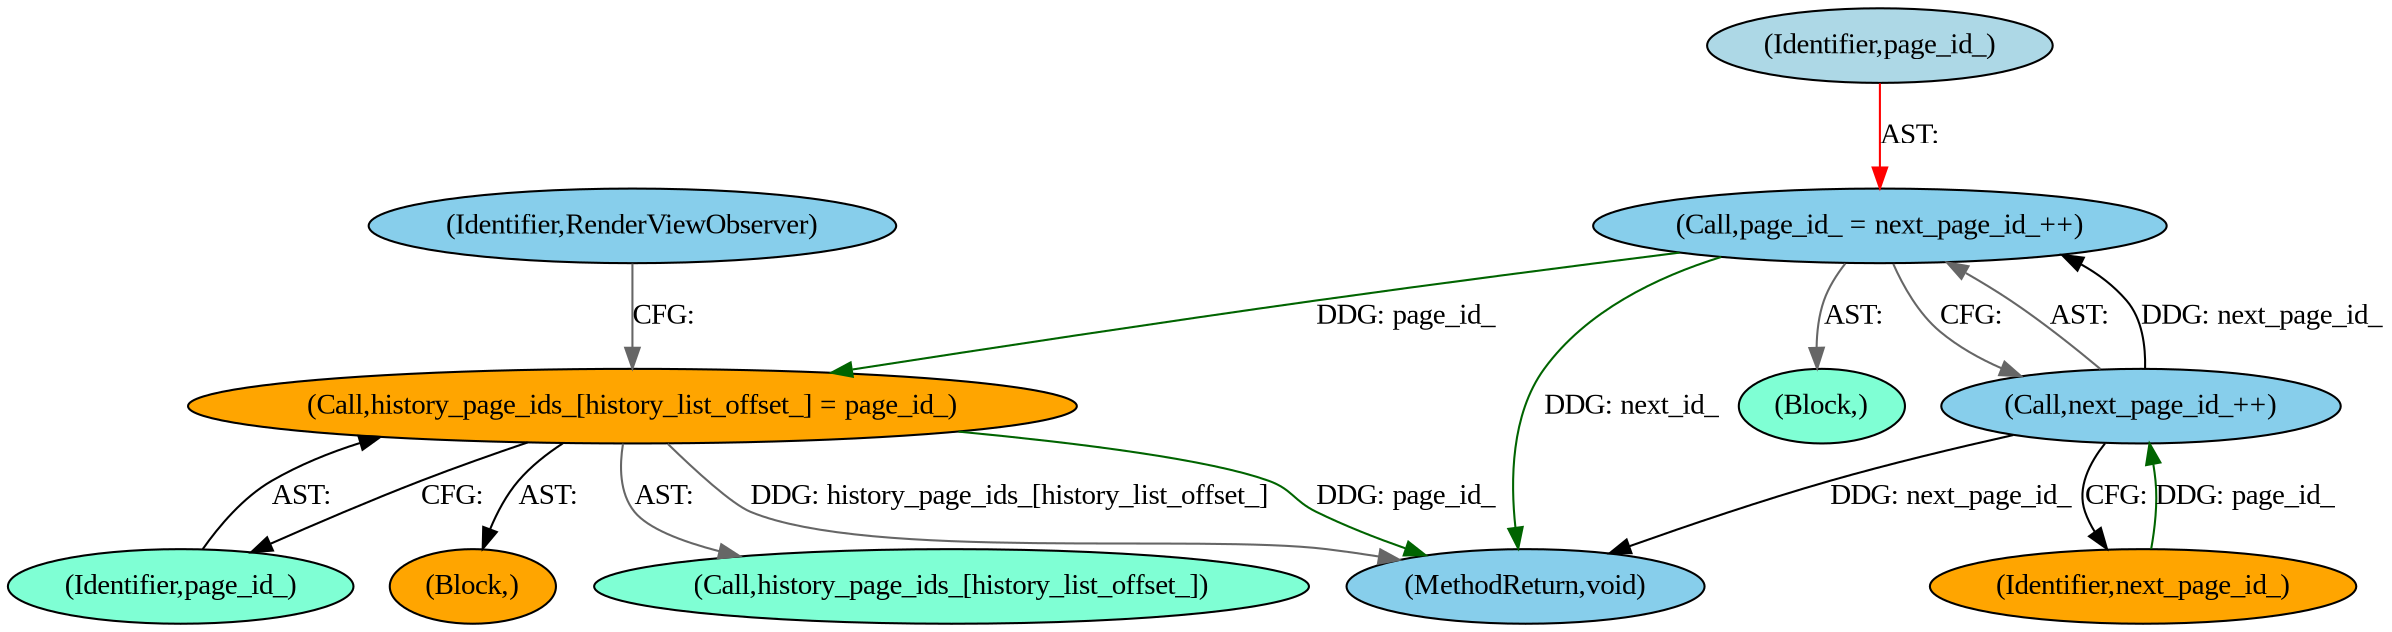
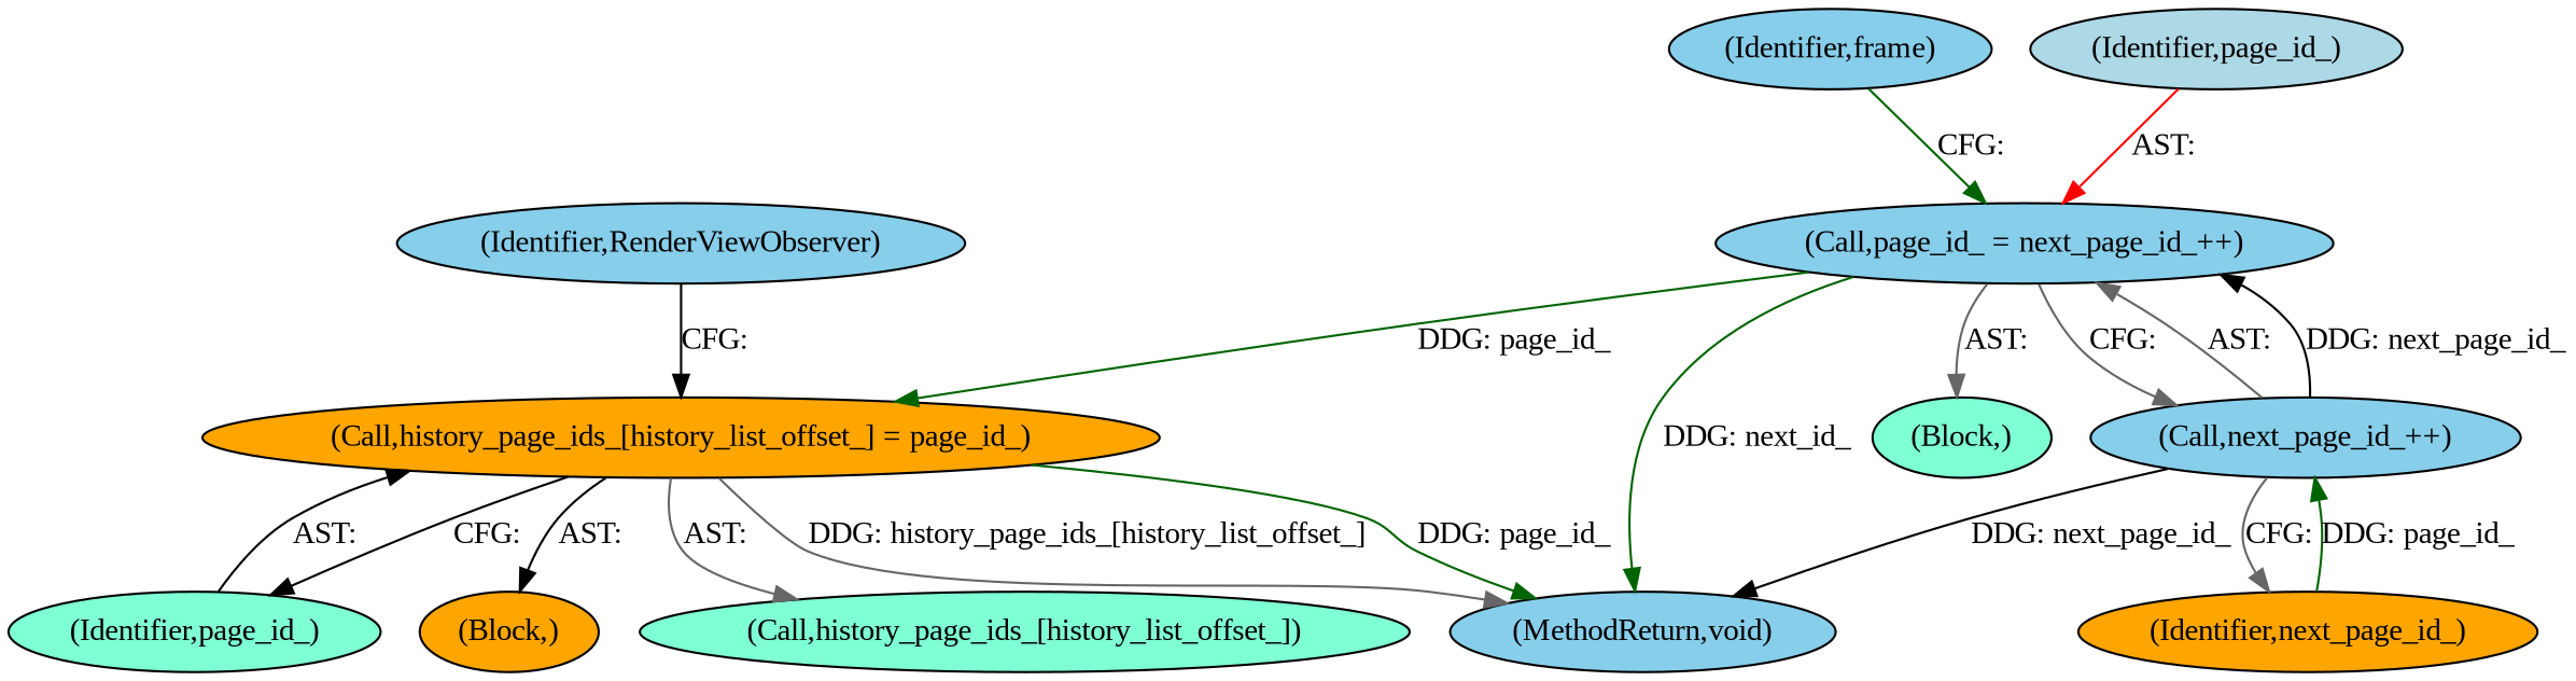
  digraph {
    fontname="Liberation Serif"
    node [fillcolor=skyblue fontname="Liberation Serif" style=filled]
    edge [color=gray40 fontname="Liberation Serif"]
    n1 [fillcolor=orange label="(Call,history_page_ids_[history_list_offset_] = page_id_)"]
    n2 [fillcolor=aquamarine label="(Identifier,page_id_)"]
    n3 [label="(MethodReturn,void)"]
    n4 [fillcolor=orange label="(Block,)"]
    n5 [fillcolor=aquamarine label="(Call,history_page_ids_[history_list_offset_])"]
    n6 [label="(Call,page_id_ = next_page_id_++)"]
    n7 [label="(Call,next_page_id_++)"]
    n8 [fillcolor=aquamarine label="(Block,)"]
    n9 [fillcolor=orange label="(Identifier,next_page_id_)"]
+   n10 [label="(Identifier,frame)"]
    n11 [fillcolor=lightblue label="(Identifier,page_id_)"]
    n12 [label="(Identifier,RenderViewObserver)"]
    n1 -> n2 [color=black label="CFG: "]
    n1 -> n3 [label="DDG: history_page_ids_[history_list_offset_]"]
    n1 -> n3 [color=darkgreen label="DDG: page_id_"]
    n1 -> n4 [color=black label="AST: "]
    n1 -> n5 [label="AST: "]
    n2 -> n1 [color=black label="AST: "]
    n6 -> n1 [color=darkgreen label="DDG: page_id_"]
    n6 -> n3 [color=darkgreen label="DDG: next_id_"]
    n6 -> n7 [label="CFG: "]
    n6 -> n8 [label="AST: "]
    n7 -> n3 [color=black label="DDG: next_page_id_"]
    n7 -> n6 [label="AST: "]
    n7 -> n6 [color=black label="DDG: next_page_id_"]
-   n7 -> n9 [color=black label="CFG: "]
+   n7 -> n9 [label="CFG: "]
    n9 -> n7 [color=darkgreen label="DDG: page_id_"]
+   n10 -> n6 [color=darkgreen label="CFG: "]
    n11 -> n6 [color=red label="AST: "]
-   n12 -> n1 [label="CFG: "]
+   n12 -> n1 [color=black label="CFG: "]
  }
